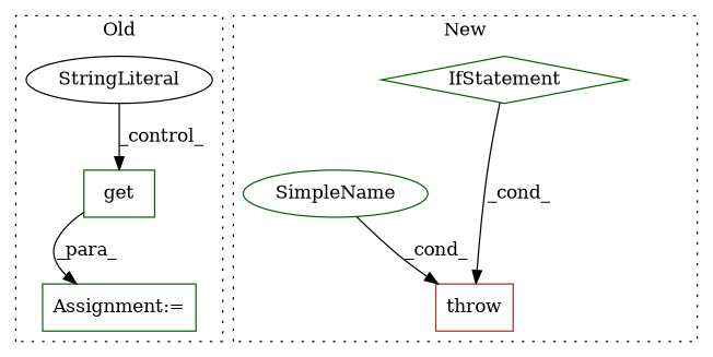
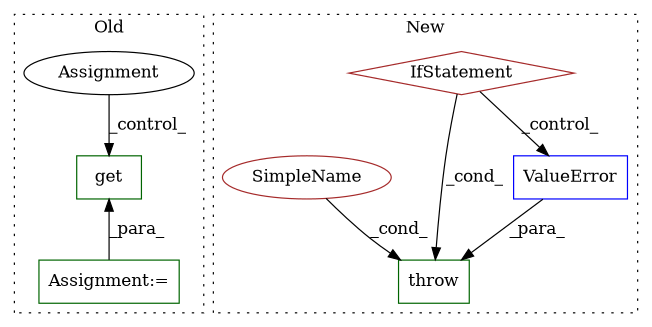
  digraph {
    node [a=32 color=darkgreen l=6 shape=box]
    n1 [l="4,1" label=get s="2026,2051"]
-   n2 [a=45 color=black label=StringLiteral s=2045 shape=ellipse]
+   n2 [a=45 color=black label=Assignment s=2045 shape=ellipse]
    n3 [a=7 l=1 label="Assignment:=" s=2011]
-   n4 [a=53 color=brown label=throw s=2826]
-   n5 [a=25 l="4,2" label=IfStatement s="2797,2814" shape=diamond]
-   n6 [a=42 label=SimpleName shape=ellipse l=""]
+   n4 [a=53 label=throw s=2826]
+   n5 [a=25 color=brown l="4,2" label=IfStatement s="2797,2814" shape=diamond]
+   n6 [a=42 color=brown label=SimpleName shape=ellipse l=""]
+   n7 [color=blue l="11,1" label=ValueError s="2832,2875"]
    subgraph cluster_1 {
      label=Old
      style=dotted
      n1
      n2
      n3
    }
    subgraph cluster_2 {
      label=New
      style=dotted
      n4
      n5
      n6
+     n7
    }
-   n1 -> n3 [label=_para_]
+   n3 -> n1 [label=_para_]
    n2 -> n1 [label=_control_]
    n5 -> n4 [label=_cond_]
+   n5 -> n7 [label=_control_]
    n6 -> n4 [label=_cond_]
+   n7 -> n4 [label=_para_]
  }
